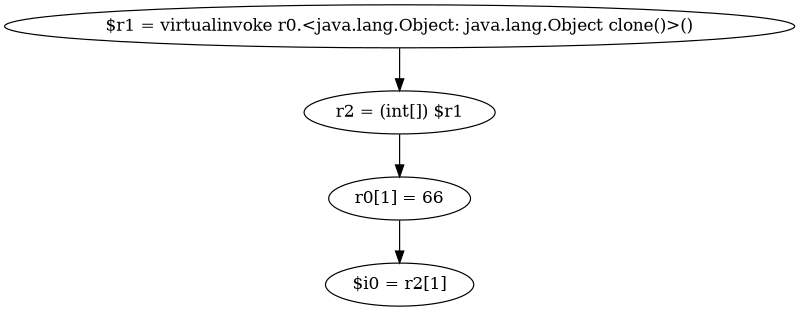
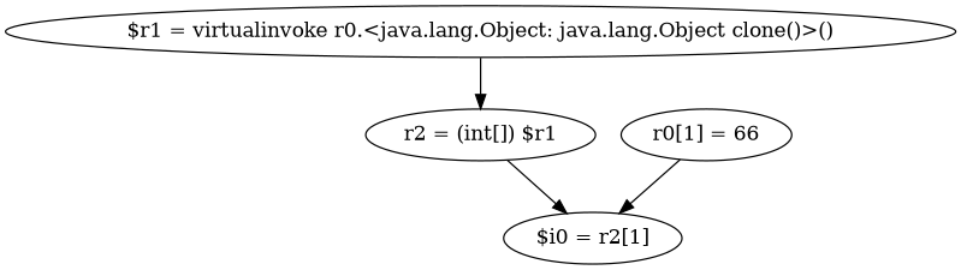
  digraph {
    "$r1 = virtualinvoke r0.<java.lang.Object: java.lang.Object clone()>()"
    "r2 = (int[]) $r1"
    "r0[1] = 66"
    "$i0 = r2[1]"
    "$r1 = virtualinvoke r0.<java.lang.Object: java.lang.Object clone()>()" -> "r2 = (int[]) $r1"
-   "r2 = (int[]) $r1" -> "r0[1] = 66"
+   "r2 = (int[]) $r1" -> "$i0 = r2[1]"
    "r0[1] = 66" -> "$i0 = r2[1]"
  }
